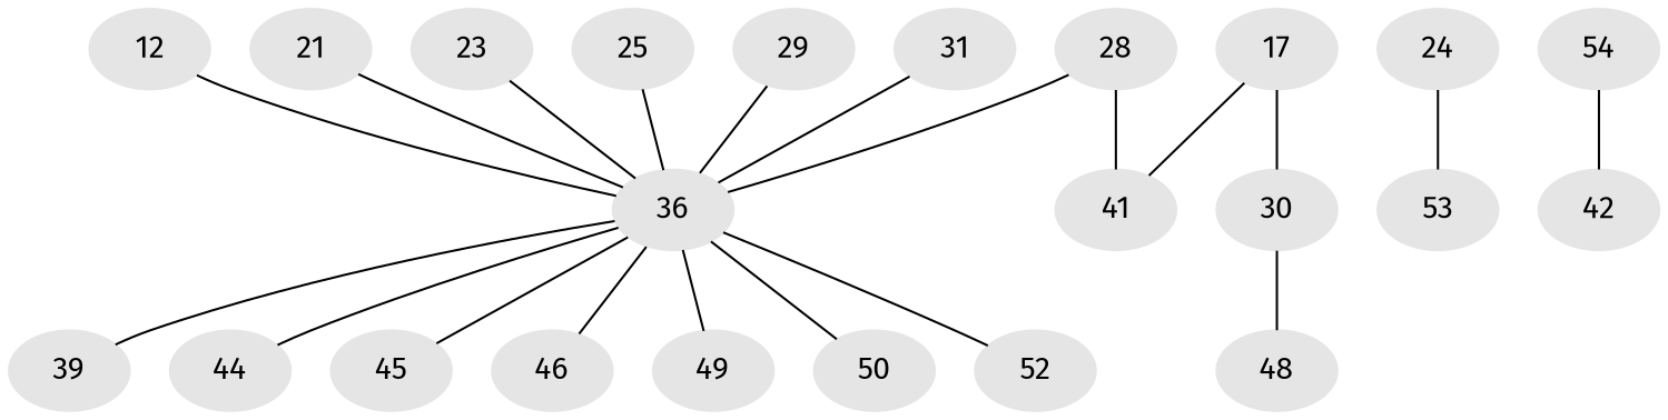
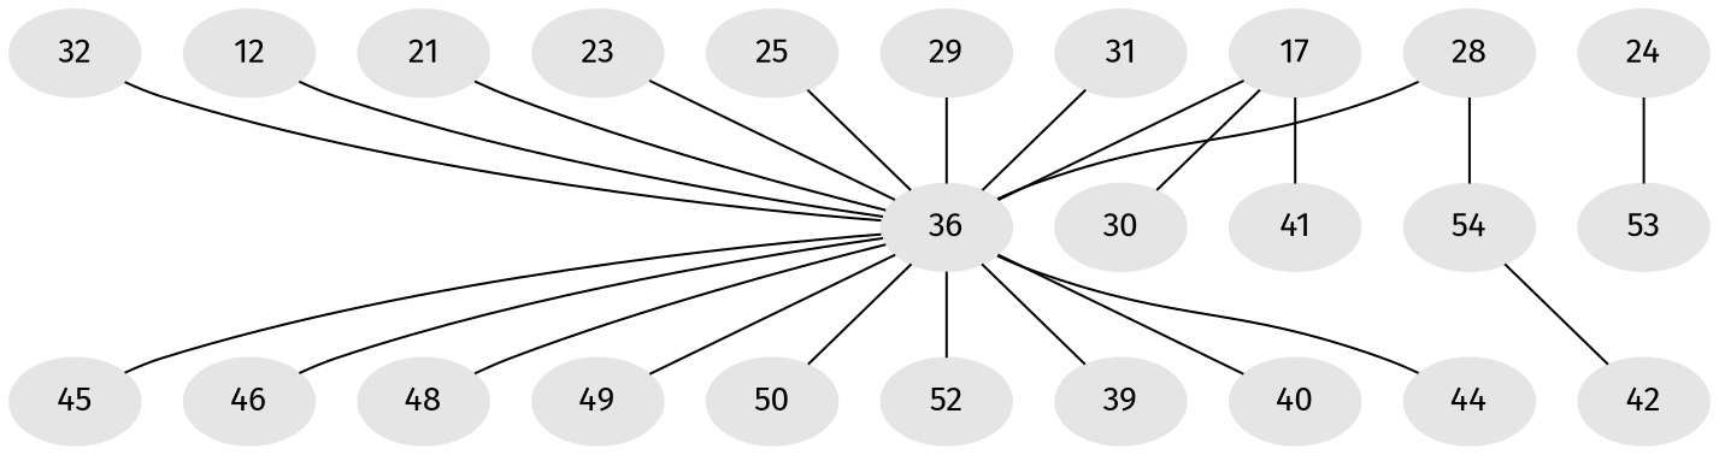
  graph {
    fontname="Fira Sans"
    node [color=gray90 fontname="Fira Sans" style=filled]
    edge [fontname="Fira Sans"]
    36 [super="+10+1+11+26"]
    39 [super="+16"]
+   40
    44 [super="+13"]
    45 [super="+27"]
    46
    48
    49
    50
    52 [super="+43"]
    12
    17 [super="+2"]
    30
    41
    21
    23
    24 [super="+4"]
    53 [super="+51"]
    25
    28 [super="+19+8+22"]
    54
    42 [super="+18"]
    29
    31
+   32
    36 -- 39
+   36 -- 40
    36 -- 44
    36 -- 45
    36 -- 46
-   30 -- 48
+   36 -- 48
    36 -- 49
    36 -- 50
    36 -- 52 [weight=2]
    12 -- 36
+   17 -- 36 [weight=3]
    17 -- 30
    17 -- 41
    21 -- 36 [weight=2]
    23 -- 36
    24 -- 53
    25 -- 36
    28 -- 36 [weight=3]
-   28 -- 41
+   28 -- 54
    54 -- 42
    29 -- 36
    31 -- 36
+   32 -- 36
  }
